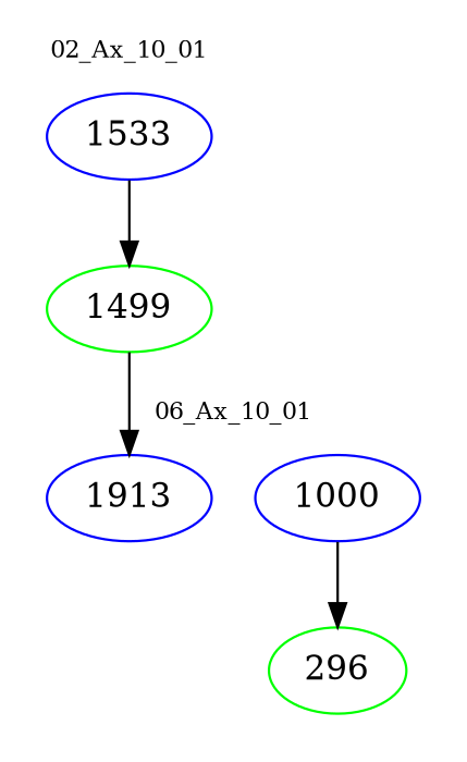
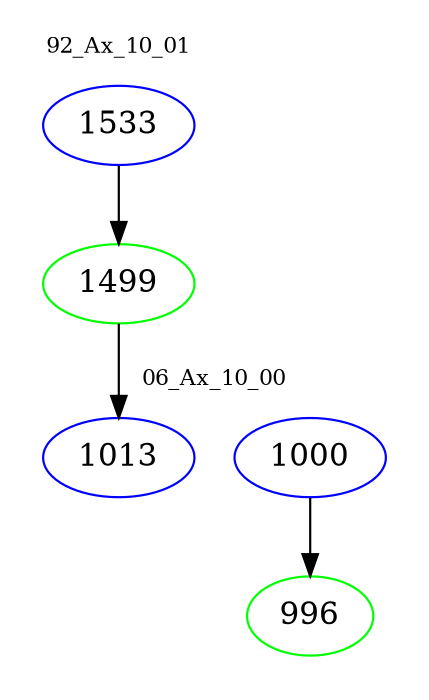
  digraph {
    node [color=blue]
    edge [color=black]
    n1 [label=1000]
-   n2 [color=green label=296]
-   n3 [label=1913]
+   n2 [color=green label=996]
+   n3 [label=1013]
    n4 [label=1533]
    n5 [color=green label=1499]
    subgraph cluster_1 {
      color=white
      fontsize=10
-     label="06_Ax_10_01"
+     label="06_Ax_10_00"
      n1
      n2
      n3
    }
    subgraph cluster_2 {
      color=white
      fontsize=10
-     label="02_Ax_10_01"
+     label="92_Ax_10_01"
      n4
      n5
    }
    n1 -> n2
    n4 -> n5
    n5 -> n3
  }
